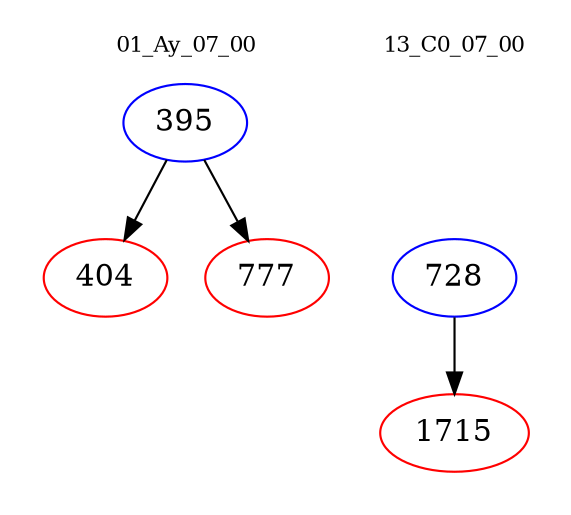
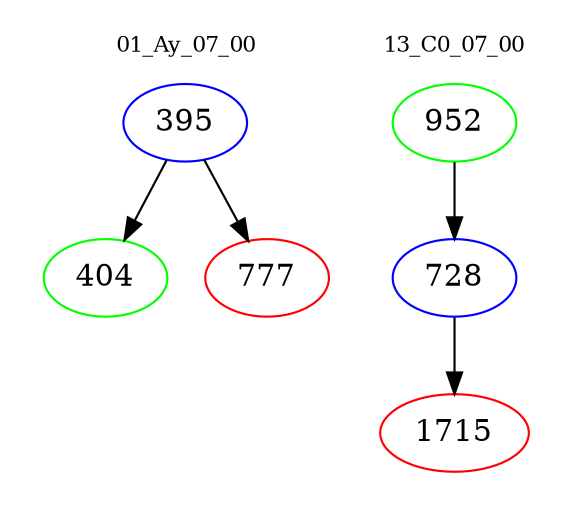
  digraph {
    node [color=green]
    edge [color=black]
-   n1 [color=red label=404]
+   n1 [label=404]
    n2 [color=blue label=395]
    n3 [color=red label=777]
+   n4 [label=952]
    n5 [color=blue label=728]
    n6 [color=red label=1715]
    subgraph cluster_1 {
      color=white
      fontsize=10
      label="01_Ay_07_00"
      n1
      n2
      n3
    }
    subgraph cluster_2 {
      color=white
      fontsize=10
      label="13_C0_07_00"
+     n4
      n5
      n6
    }
    n2 -> n1
    n2 -> n3
+   n4 -> n5
    n5 -> n6
  }
